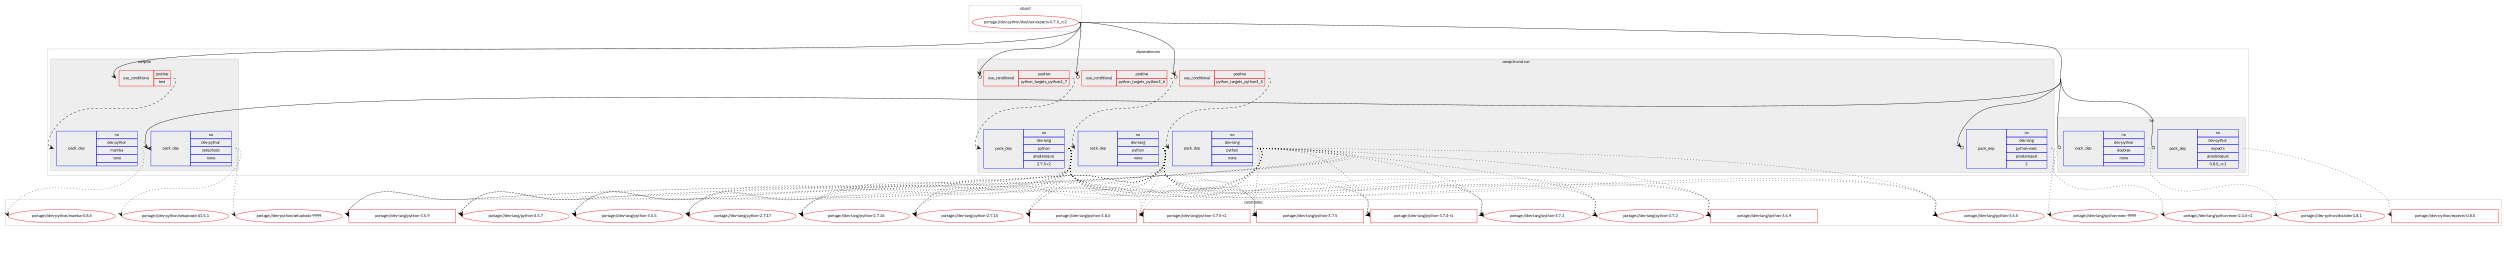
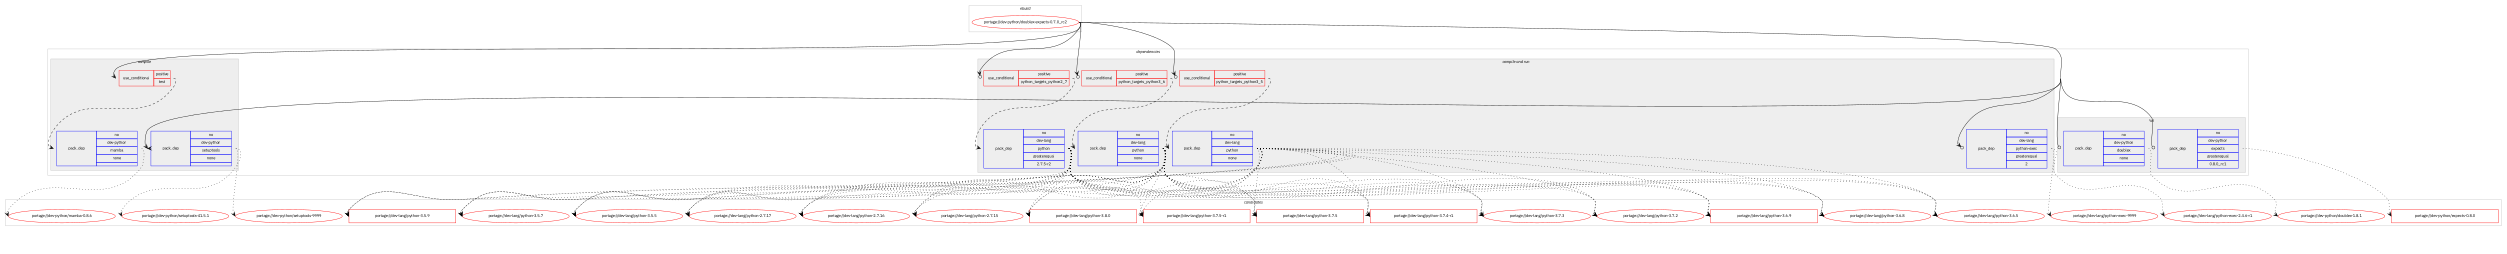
  digraph {
    compound=true
    concentrate=true
    fontname="IBM Plex Sans"
    fontsize=10
    newrank=true
    rankdir=TB
    ranksep=1.5
    node [color=red fontname="IBM Plex Sans" fontsize=10 shape=ellipse]
    edge [arrowhead=vee fontname="IBM Plex Sans" headport=w style=dotted tailport=e weight=100]
    n1 [label="portage://dev-python/doublex-expects-0.7.0_rc2" width=4]
    n2 [color=blue label=<<TABLE BORDER="0" CELLBORDER="1" CELLSPACING="0" CELLPADDING="4" WIDTH="220"><TR><TD ROWSPAN="6" CELLPADDING="30">pack_dep</TD></TR><TR><TD WIDTH="110">no</TD></TR><TR><TD>dev-python</TD></TR><TR><TD>mamba</TD></TR><TR><TD>none</TD></TR><TR><TD></TD></TR></TABLE>> shape=none]
    n3 [label=<<TABLE BORDER="0" CELLBORDER="1" CELLSPACING="0" CELLPADDING="4"><TR><TD ROWSPAN="3" CELLPADDING="10">use_conditional</TD></TR><TR><TD>positive</TD></TR><TR><TD>test</TD></TR></TABLE>> shape=none]
    n4 [color=blue label=<<TABLE BORDER="0" CELLBORDER="1" CELLSPACING="0" CELLPADDING="4" WIDTH="220"><TR><TD ROWSPAN="6" CELLPADDING="30">pack_dep</TD></TR><TR><TD WIDTH="110">no</TD></TR><TR><TD>dev-python</TD></TR><TR><TD>setuptools</TD></TR><TR><TD>none</TD></TR><TR><TD></TD></TR></TABLE>> shape=none]
    n5 [color=blue label=<<TABLE BORDER="0" CELLBORDER="1" CELLSPACING="0" CELLPADDING="4" WIDTH="220"><TR><TD ROWSPAN="6" CELLPADDING="30">pack_dep</TD></TR><TR><TD WIDTH="110">no</TD></TR><TR><TD>dev-lang</TD></TR><TR><TD>python</TD></TR><TR><TD>greaterequal</TD></TR><TR><TD>2.7.5-r2</TD></TR></TABLE>> shape=none]
    n6 [label=<<TABLE BORDER="0" CELLBORDER="1" CELLSPACING="0" CELLPADDING="4"><TR><TD ROWSPAN="3" CELLPADDING="10">use_conditional</TD></TR><TR><TD>positive</TD></TR><TR><TD>python_targets_python2_7</TD></TR></TABLE>> shape=none]
    n7 [color=blue label=<<TABLE BORDER="0" CELLBORDER="1" CELLSPACING="0" CELLPADDING="4" WIDTH="220"><TR><TD ROWSPAN="6" CELLPADDING="30">pack_dep</TD></TR><TR><TD WIDTH="110">no</TD></TR><TR><TD>dev-lang</TD></TR><TR><TD>python</TD></TR><TR><TD>none</TD></TR><TR><TD></TD></TR></TABLE>> shape=none]
    n8 [label=<<TABLE BORDER="0" CELLBORDER="1" CELLSPACING="0" CELLPADDING="4"><TR><TD ROWSPAN="3" CELLPADDING="10">use_conditional</TD></TR><TR><TD>positive</TD></TR><TR><TD>python_targets_python3_5</TD></TR></TABLE>> shape=none]
    n9 [color=blue label=<<TABLE BORDER="0" CELLBORDER="1" CELLSPACING="0" CELLPADDING="4" WIDTH="220"><TR><TD ROWSPAN="6" CELLPADDING="30">pack_dep</TD></TR><TR><TD WIDTH="110">no</TD></TR><TR><TD>dev-lang</TD></TR><TR><TD>python</TD></TR><TR><TD>none</TD></TR><TR><TD></TD></TR></TABLE>> shape=none]
    n10 [label=<<TABLE BORDER="0" CELLBORDER="1" CELLSPACING="0" CELLPADDING="4"><TR><TD ROWSPAN="3" CELLPADDING="10">use_conditional</TD></TR><TR><TD>positive</TD></TR><TR><TD>python_targets_python3_6</TD></TR></TABLE>> shape=none]
    n11 [color=blue label=<<TABLE BORDER="0" CELLBORDER="1" CELLSPACING="0" CELLPADDING="4" WIDTH="220"><TR><TD ROWSPAN="6" CELLPADDING="30">pack_dep</TD></TR><TR><TD WIDTH="110">no</TD></TR><TR><TD>dev-lang</TD></TR><TR><TD>python-exec</TD></TR><TR><TD>greaterequal</TD></TR><TR><TD>2</TD></TR></TABLE>> shape=none]
    n12 [color=blue label=<<TABLE BORDER="0" CELLBORDER="1" CELLSPACING="0" CELLPADDING="4" WIDTH="220"><TR><TD ROWSPAN="6" CELLPADDING="30">pack_dep</TD></TR><TR><TD WIDTH="110">no</TD></TR><TR><TD>dev-python</TD></TR><TR><TD>doublex</TD></TR><TR><TD>none</TD></TR><TR><TD></TD></TR></TABLE>> shape=none]
    n13 [color=blue label=<<TABLE BORDER="0" CELLBORDER="1" CELLSPACING="0" CELLPADDING="4" WIDTH="220"><TR><TD ROWSPAN="6" CELLPADDING="30">pack_dep</TD></TR><TR><TD WIDTH="110">no</TD></TR><TR><TD>dev-python</TD></TR><TR><TD>expects</TD></TR><TR><TD>greaterequal</TD></TR><TR><TD>0.8.0_rc1</TD></TR></TABLE>> shape=none]
    n14 [label="portage://dev-python/mamba-0.8.6" width=4]
    n15 [label="portage://dev-python/setuptools-41.5.1" width=4]
    n16 [label="portage://dev-python/setuptools-9999" width=4]
    n17 [label="portage://dev-lang/python-2.7.15" width=4]
    n18 [label="portage://dev-lang/python-2.7.16" width=4]
    n19 [label="portage://dev-lang/python-2.7.17" width=4]
    n20 [label="portage://dev-lang/python-3.5.5" width=4]
    n21 [label="portage://dev-lang/python-3.5.7" width=4]
    n22 [label="portage://dev-lang/python-3.5.9" shape=box width=4]
    n23 [label="portage://dev-lang/python-3.6.5" width=4]
+   n24 [label="portage://dev-lang/python-3.6.8" width=4]
    n25 [label="portage://dev-lang/python-3.6.9" shape=box width=4]
    n26 [label="portage://dev-lang/python-3.7.2" width=4]
    n27 [label="portage://dev-lang/python-3.7.3" width=4]
    n28 [label="portage://dev-lang/python-3.7.4-r1" shape=box width=4]
    n29 [label="portage://dev-lang/python-3.7.5" shape=box width=4]
    n30 [label="portage://dev-lang/python-3.7.5-r1" shape=box width=4]
    n31 [label="portage://dev-lang/python-3.8.0" shape=box width=4]
    n32 [label="portage://dev-lang/python-exec-2.4.6-r1" width=4]
    n33 [label="portage://dev-lang/python-exec-9999" width=4]
    n34 [label="portage://dev-python/doublex-1.8.1" width=4]
    n35 [label="portage://dev-python/expects-0.8.0" shape=box width=4]
    subgraph cluster_1 {
      color=gray
      label=<<i>ebuild</i>>
      rank=same
      n1
    }
    subgraph cluster_2 {
      color=gray
      label=<<i>dependencies</i>>
      subgraph cluster_3 {
        color=gray
        fillcolor="#eeeeee"
        label=<<i>compile</i>>
        style=filled
        subgraph sub_4 {
          color=gray
          fillcolor="#eeeeee"
          label=<<i>compile</i>>
          style=filled
          n3
          subgraph sub_5 {
            color=gray
            fillcolor="#eeeeee"
            label=<<i>compile</i>>
            style=filled
            n2
          }
        }
        subgraph sub_6 {
          color=gray
          fillcolor="#eeeeee"
          label=<<i>compile</i>>
          style=filled
          n4
        }
      }
      subgraph cluster_7 {
        color=gray
        fillcolor="#eeeeee"
        label=<<i>compile and run</i>>
        style=filled
        subgraph sub_8 {
          color=gray
          fillcolor="#eeeeee"
          label=<<i>compile and run</i>>
          style=filled
          n6
          subgraph sub_9 {
            color=gray
            fillcolor="#eeeeee"
            label=<<i>compile and run</i>>
            style=filled
            n5
          }
        }
        subgraph sub_10 {
          color=gray
          fillcolor="#eeeeee"
          label=<<i>compile and run</i>>
          style=filled
          n8
          subgraph sub_11 {
            color=gray
            fillcolor="#eeeeee"
            label=<<i>compile and run</i>>
            style=filled
            n7
          }
        }
        subgraph sub_12 {
          color=gray
          fillcolor="#eeeeee"
          label=<<i>compile and run</i>>
          style=filled
          n10
          subgraph sub_13 {
            color=gray
            fillcolor="#eeeeee"
            label=<<i>compile and run</i>>
            style=filled
            n9
          }
        }
        subgraph sub_14 {
          color=gray
          fillcolor="#eeeeee"
          label=<<i>compile and run</i>>
          style=filled
          n11
        }
      }
      subgraph cluster_15 {
        color=gray
        fillcolor="#eeeeee"
        label=<<i>run</i>>
        style=filled
        subgraph sub_16 {
          color=gray
          fillcolor="#eeeeee"
          label=<<i>run</i>>
          style=filled
          n12
        }
        subgraph sub_17 {
          color=gray
          fillcolor="#eeeeee"
          label=<<i>run</i>>
          style=filled
          n13
        }
      }
    }
    subgraph cluster_18 {
      color=gray
      label=<<i>candidates</i>>
      rank=same
      subgraph sub_19 {
        color=black
        label=<<i>candidates</i>>
        nodesep=1
        rank=same
        n14
      }
      subgraph sub_20 {
        color=black
        label=<<i>candidates</i>>
        nodesep=1
        rank=same
        n15
        n16
      }
      subgraph sub_21 {
        color=black
        label=<<i>candidates</i>>
        nodesep=1
        rank=same
        n17
        n18
        n19
        n20
        n21
        n22
        n23
+       n24
        n25
        n26
        n27
        n28
        n29
        n30
        n31
      }
      subgraph sub_22 {
        color=black
        label=<<i>candidates</i>>
        nodesep=1
        rank=same
        n17
        n18
        n19
        n20
        n21
        n22
        n23
+       n24
        n25
        n26
        n27
        n28
        n29
        n30
        n31
      }
      subgraph sub_23 {
        color=black
        label=<<i>candidates</i>>
        nodesep=1
        rank=same
        n17
        n18
        n19
        n20
        n21
        n22
        n23
+       n24
        n25
        n26
        n27
        n28
        n29
        n30
        n31
      }
      subgraph sub_24 {
        color=black
        label=<<i>candidates</i>>
        nodesep=1
        rank=same
        n32
        n33
      }
      subgraph sub_25 {
        color=black
        label=<<i>candidates</i>>
        nodesep=1
        rank=same
        n34
      }
      subgraph sub_26 {
        color=black
        label=<<i>candidates</i>>
        nodesep=1
        rank=same
        n35
      }
    }
    n1 -> n3 [style=solid weight=20]
    n1 -> n4 [style=solid weight=20]
    n1 -> n6 [arrowhead=odotvee style=solid weight=20]
    n1 -> n8 [arrowhead=odotvee style=solid weight=20]
    n1 -> n10 [arrowhead=odotvee style=solid weight=20]
    n1 -> n11 [arrowhead=odotvee style=solid weight=20]
    n1 -> n12 [arrowhead=odot style=solid weight=20]
    n1 -> n13 [arrowhead=odot style=solid weight=20]
    n2 -> n14
    n3 -> n2 [style=dashed weight=20]
    n4 -> n15
    n4 -> n16
    n5 -> n17
    n5 -> n18
    n5 -> n19
    n5 -> n20
    n5 -> n21
    n5 -> n22
    n5 -> n23
+   n5 -> n24
    n5 -> n25
    n5 -> n26
    n5 -> n27
    n5 -> n28
    n5 -> n29
    n5 -> n30
    n5 -> n31
    n6 -> n5 [style=dashed weight=20]
    n7 -> n17
    n7 -> n18
    n7 -> n19
    n7 -> n20
    n7 -> n21
    n7 -> n22
    n7 -> n23
+   n7 -> n24
    n7 -> n25
    n7 -> n26
    n7 -> n27
    n7 -> n28
    n7 -> n29
    n7 -> n30
    n7 -> n31
    n8 -> n7 [style=dashed weight=20]
    n9 -> n17
    n9 -> n18
    n9 -> n19
    n9 -> n20
    n9 -> n21
    n9 -> n22
    n9 -> n23
+   n9 -> n24
    n9 -> n25
    n9 -> n26
    n9 -> n27
    n9 -> n28
    n9 -> n29
    n9 -> n30
    n9 -> n31
    n10 -> n9 [style=dashed weight=20]
    n11 -> n32
    n11 -> n33
    n12 -> n34
    n13 -> n35
  }
